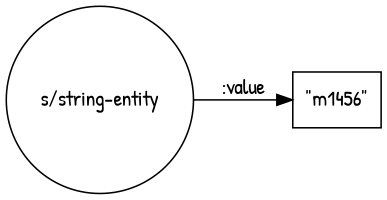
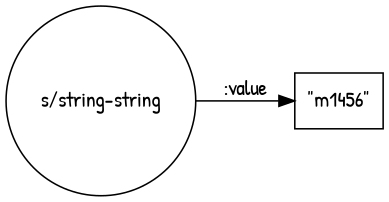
  digraph {
    rankdir=LR
    fontname="Patrick Hand"
    node [fontname="Patrick Hand"]
-   n1 [label="s/string-entity" shape=circle]
+   n1 [label="s/string-string" shape=circle]
    n2 [label="\"m1456\"" shape=rectangle]
    n1 -> n2 [label=":value" fontname="Patrick Hand"]
  }
